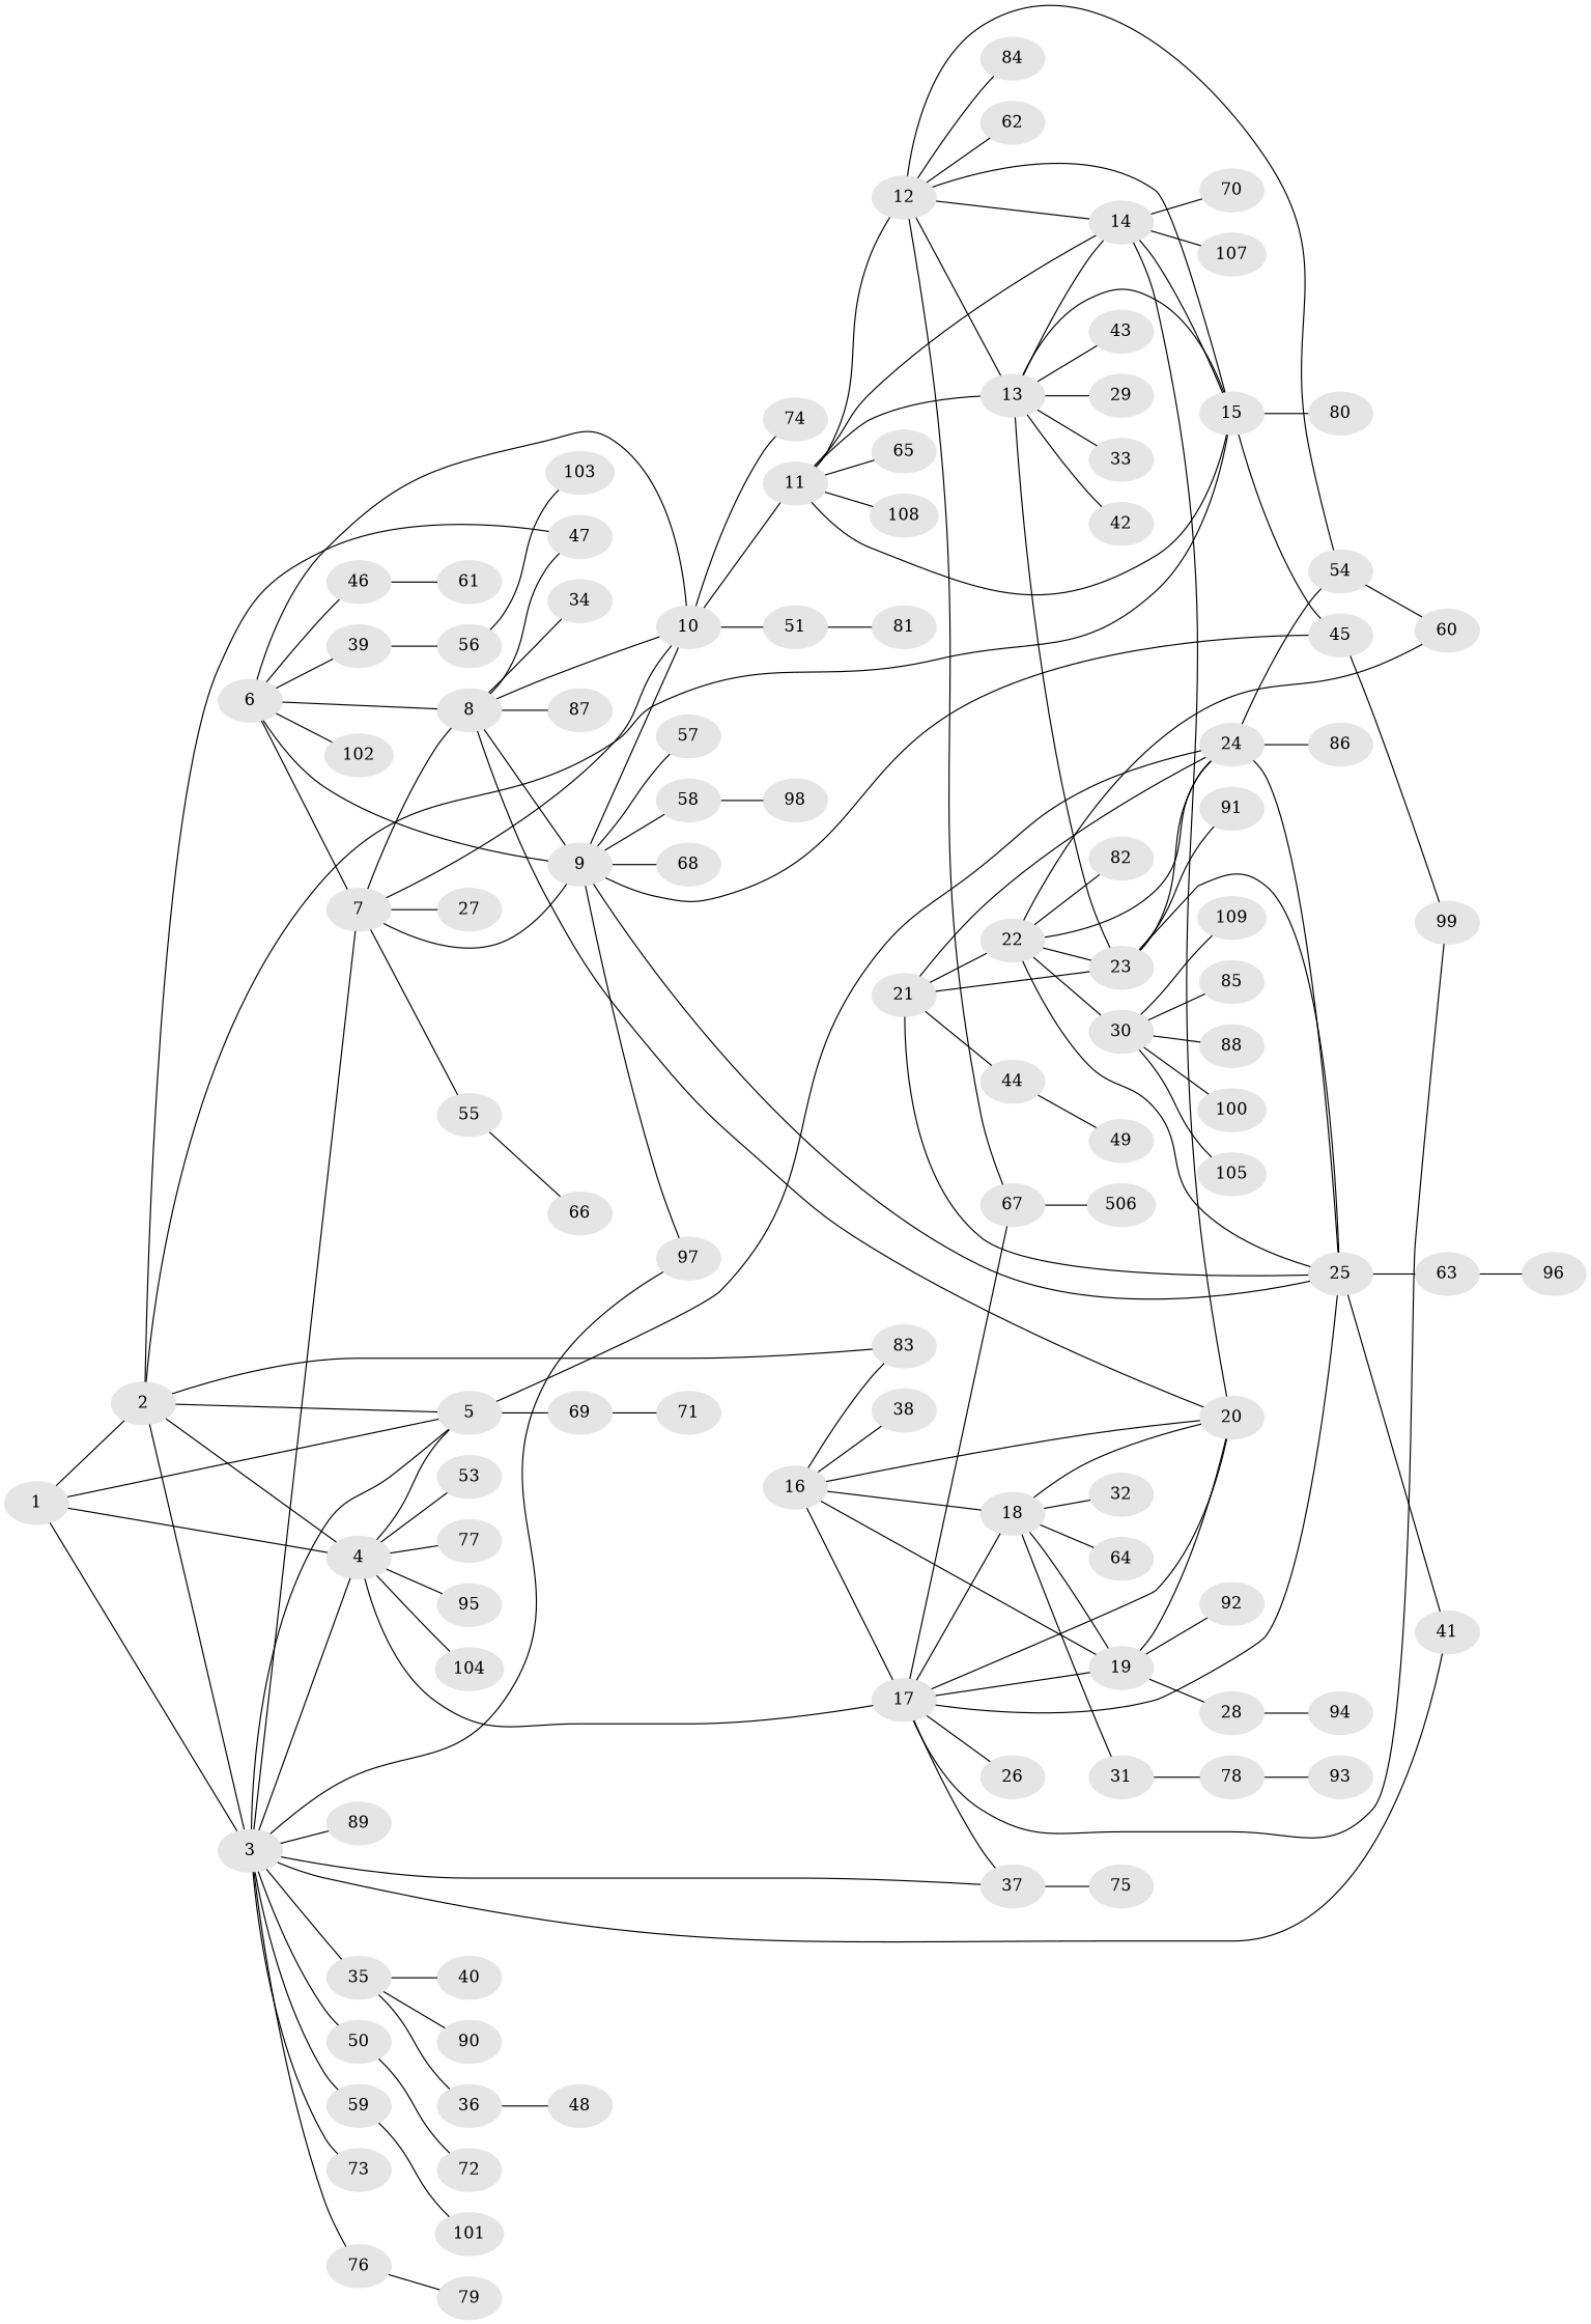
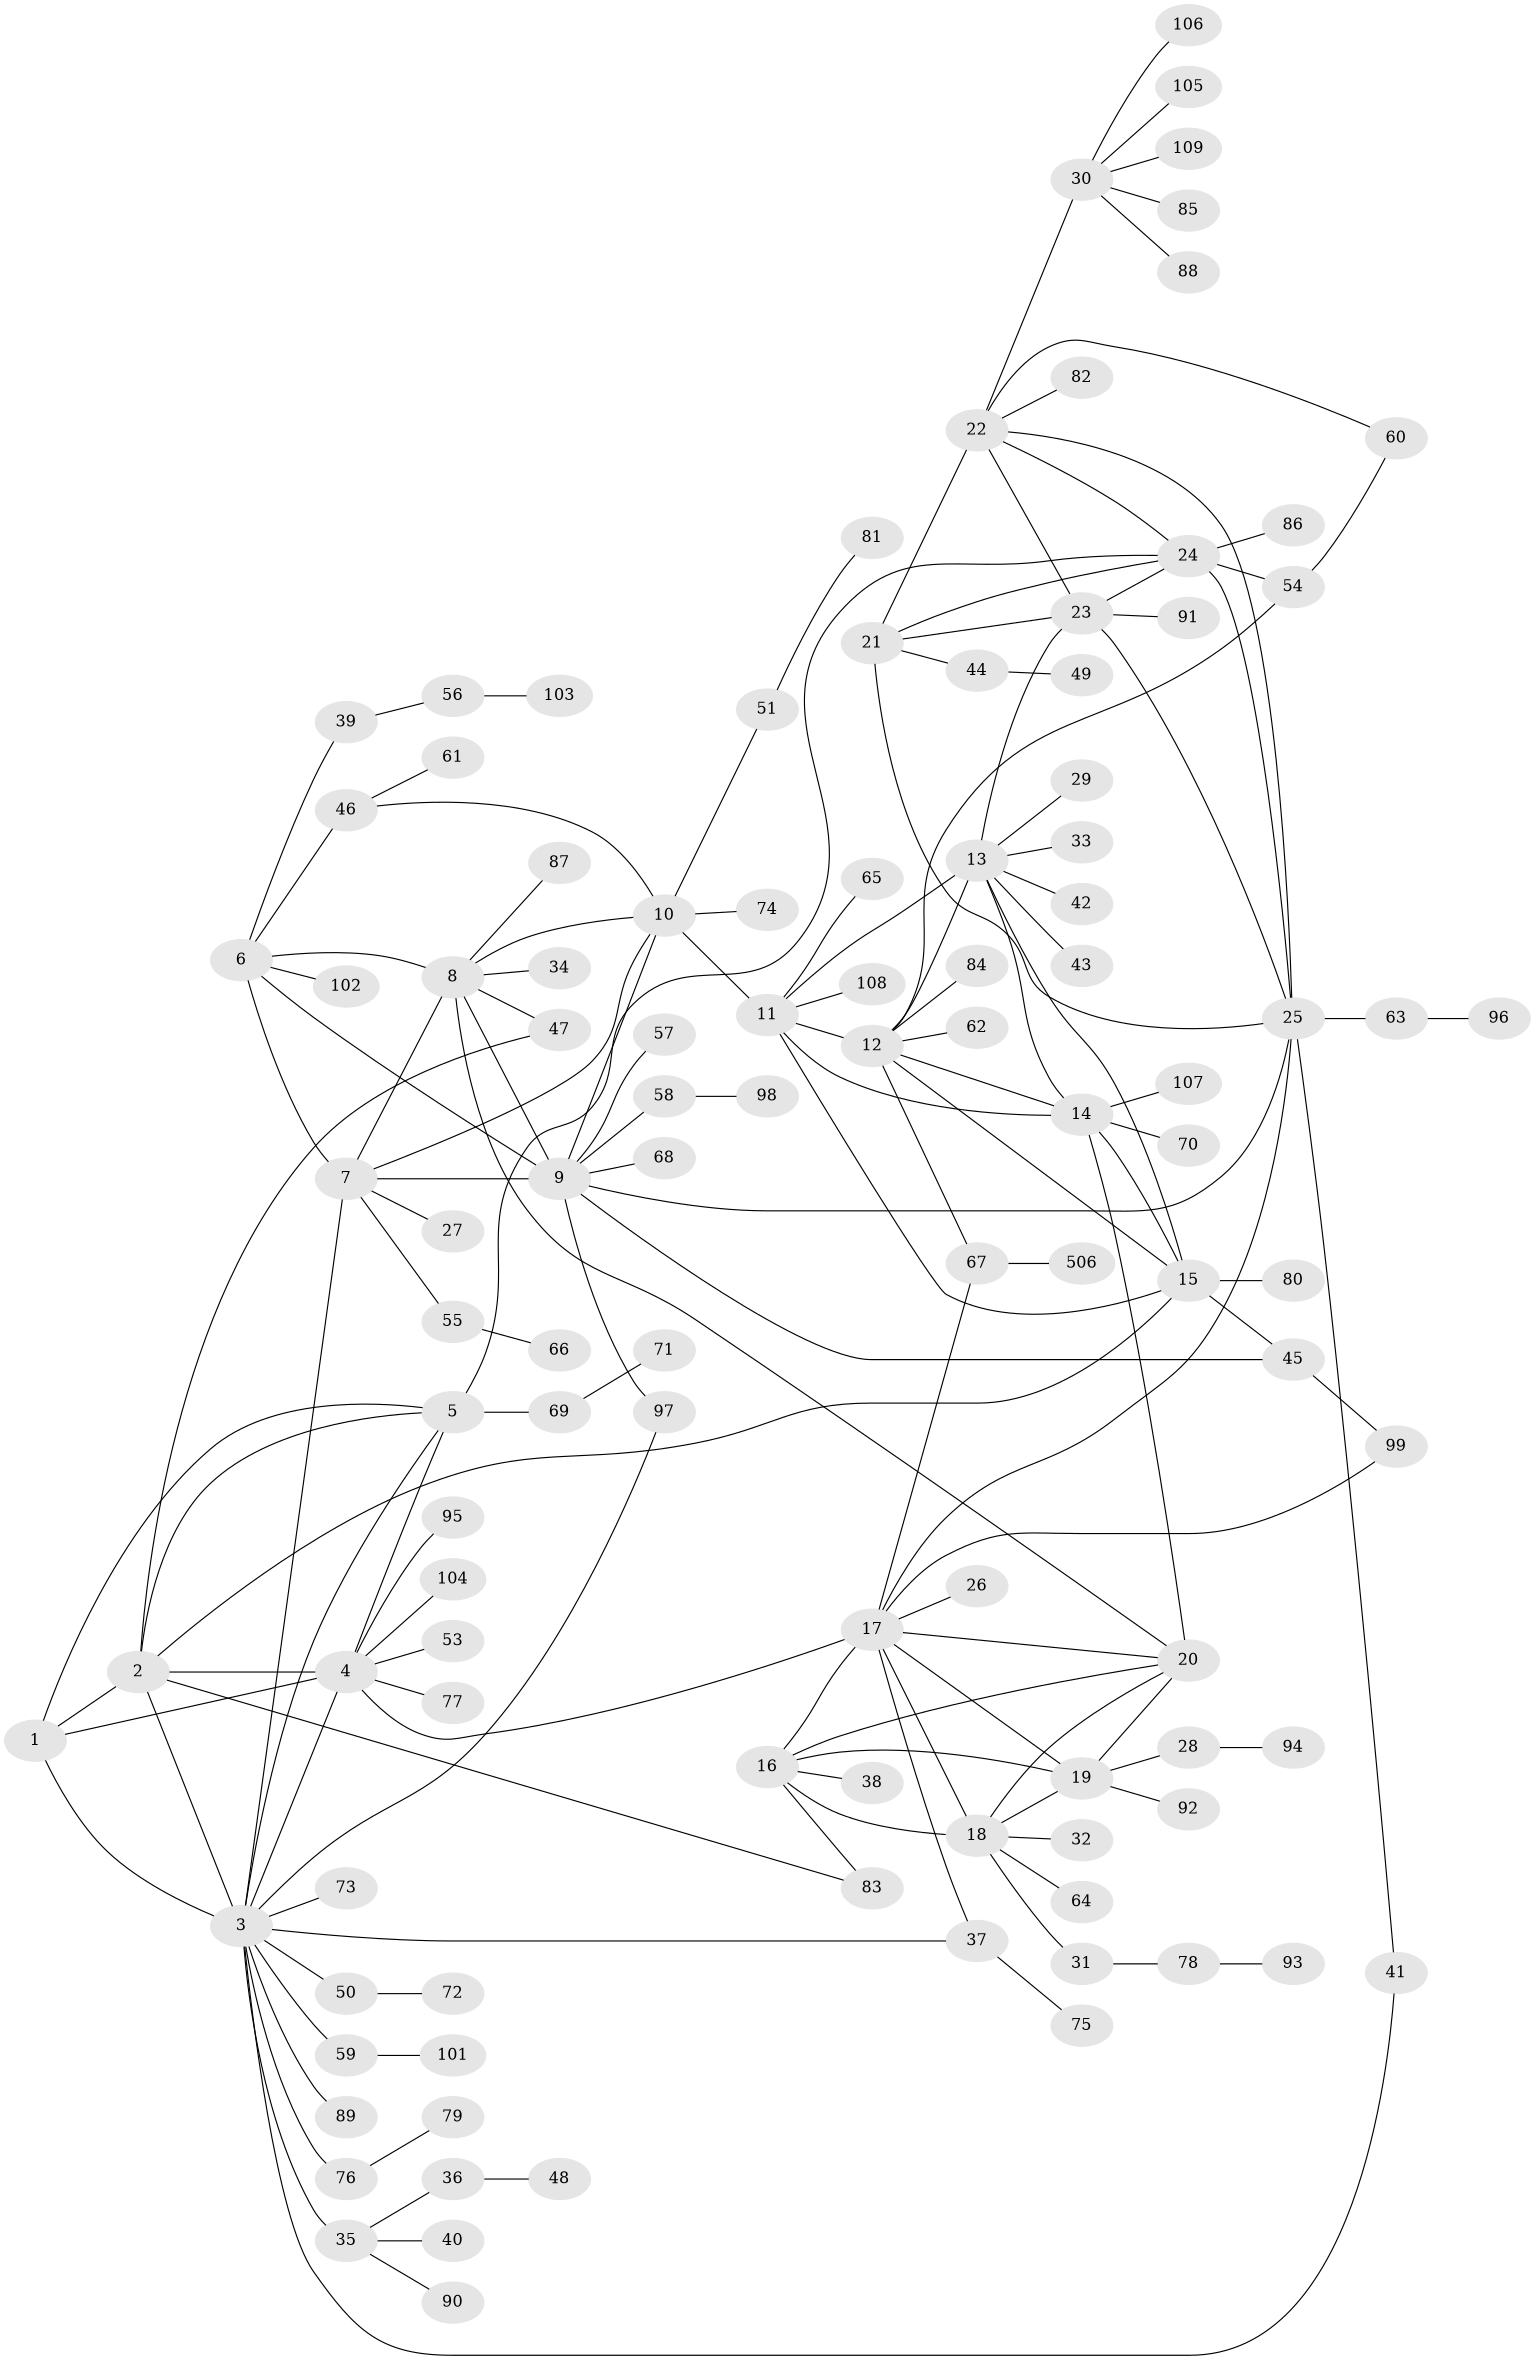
  graph {
    rankdir=LR
    node [color=gray90 style=filled]
    1
    2
    3
    4
    5
    15
    47
    83
    7
    35
    37
    41
    50
    59
    73
    76
    89
    97
    17
    53
    77
    95
    104
    24
    69
    45
    80
    8
    9
    10
    27
    55
    36
    40
    90
    75
    72
    101
    79
    20
    25
    67
    18
    19
    26
    99
    54
    86
    71
    6
    39
    46
    102
    34
    87
    57
    58
    68
    11
    51
    74
    56
    61
    66
    63
    98
    12
    13
    14
    65
    108
    81
    62
    84
    23
    29
    33
    42
    43
    70
    107
    60
    n83 [label=506]
    91
    16
    38
    31
    32
    64
    28
    92
    78
    94
    21
    22
    44
    30
    82
    49
    85
    88
-   100
+   100 [label=106]
    105
    109
    96
    93
    48
    103
    1 -- 2
    1 -- 3
    1 -- 4
    1 -- 5
    2 -- 3
    2 -- 4
    2 -- 5
    2 -- 15
    2 -- 47
    2 -- 83
    3 -- 4
    3 -- 5
    3 -- 7
    3 -- 35
    3 -- 37
    3 -- 41
    3 -- 50
    3 -- 59
    3 -- 73
    3 -- 76
    3 -- 89
    3 -- 97
    4 -- 5
    4 -- 17
    4 -- 53
    4 -- 77
    4 -- 95
    4 -- 104
    5 -- 24
    5 -- 69
    15 -- 45
    15 -- 80
    7 -- 8
    7 -- 9
    7 -- 10
    7 -- 27
    7 -- 55
    35 -- 36
    35 -- 40
    35 -- 90
    37 -- 75
    50 -- 72
    59 -- 101
    76 -- 79
    17 -- 37
    17 -- 20
    17 -- 25
    17 -- 67
    17 -- 18
    17 -- 19
    17 -- 26
    17 -- 99
    24 -- 25
    24 -- 54
    24 -- 86
    69 -- 71
    45 -- 99
    8 -- 47
    8 -- 9
    8 -- 10
    8 -- 20
    8 -- 34
    8 -- 87
    9 -- 97
    9 -- 45
    9 -- 10
    9 -- 25
    9 -- 57
    9 -- 58
    9 -- 68
    10 -- 11
    10 -- 51
    10 -- 74
    55 -- 66
    36 -- 48
    25 -- 41
    25 -- 63
    67 -- n83
    18 -- 20
    18 -- 19
    18 -- 31
    18 -- 32
    18 -- 64
    19 -- 20
    19 -- 28
    19 -- 92
    54 -- 60
    6 -- 7
    6 -- 8
    6 -- 9
-   6 -- 10
+   46 -- 10
    6 -- 39
    6 -- 46
    6 -- 102
    39 -- 56
    46 -- 61
    58 -- 98
    11 -- 15
    11 -- 12
    11 -- 13
    11 -- 14
    11 -- 65
    11 -- 108
    51 -- 81
    56 -- 103
    63 -- 96
    12 -- 15
    12 -- 67
    12 -- 54
    12 -- 13
    12 -- 14
    12 -- 62
    12 -- 84
    13 -- 15
    13 -- 14
    13 -- 23
    13 -- 29
    13 -- 33
    13 -- 42
    13 -- 43
    14 -- 15
    14 -- 20
    14 -- 70
    14 -- 107
    23 -- 24
    23 -- 25
    23 -- 91
    16 -- 83
    16 -- 17
    16 -- 20
    16 -- 18
    16 -- 19
    16 -- 38
    31 -- 78
    28 -- 94
    78 -- 93
    21 -- 24
    21 -- 25
    21 -- 23
    21 -- 22
    21 -- 44
    22 -- 24
    22 -- 25
    22 -- 23
    22 -- 60
    22 -- 30
    22 -- 82
    44 -- 49
    30 -- 85
    30 -- 88
    30 -- 100
    30 -- 105
    30 -- 109
  }
